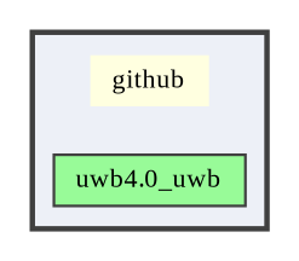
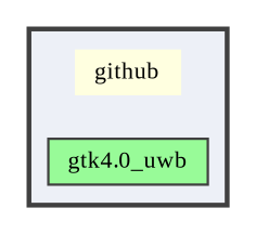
  digraph {
    compound=true
    rankdir=LR
    fontname="Liberation Serif"
    node [fontname="Liberation Serif" fontsize=10 style=filled]
    n1 [height=0.2 label=github shape=plaintext width=0.4 fillcolor=lightyellow]
-   n2 [color=grey25 fillcolor=palegreen height=0.2 label="uwb4.0_uwb" shape=box width=0.4]
+   n2 [color=grey25 fillcolor=palegreen height=0.2 label="gtk4.0_uwb" shape=box width=0.4]
    subgraph cluster_1 {
      bgcolor="#edf0f7"
      fontsize=10
      pencolor=grey25
      style="filled,bold"
      n1
      n2
    }
  }
